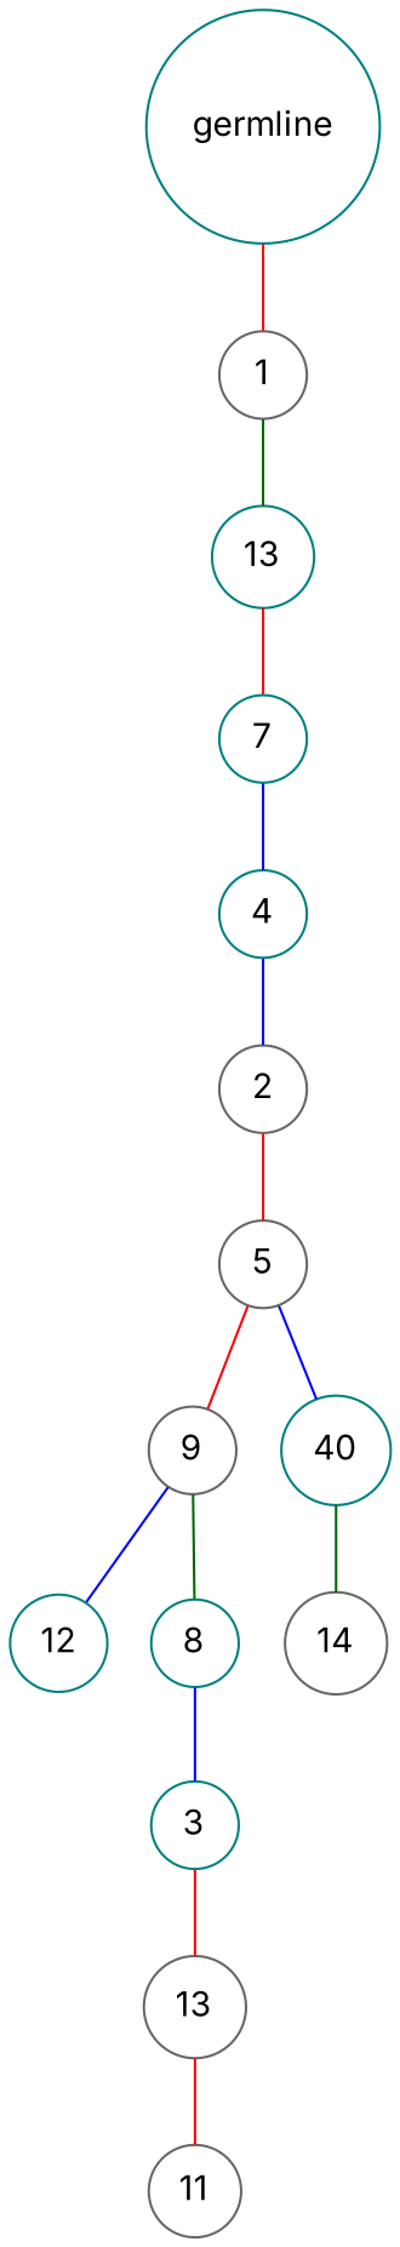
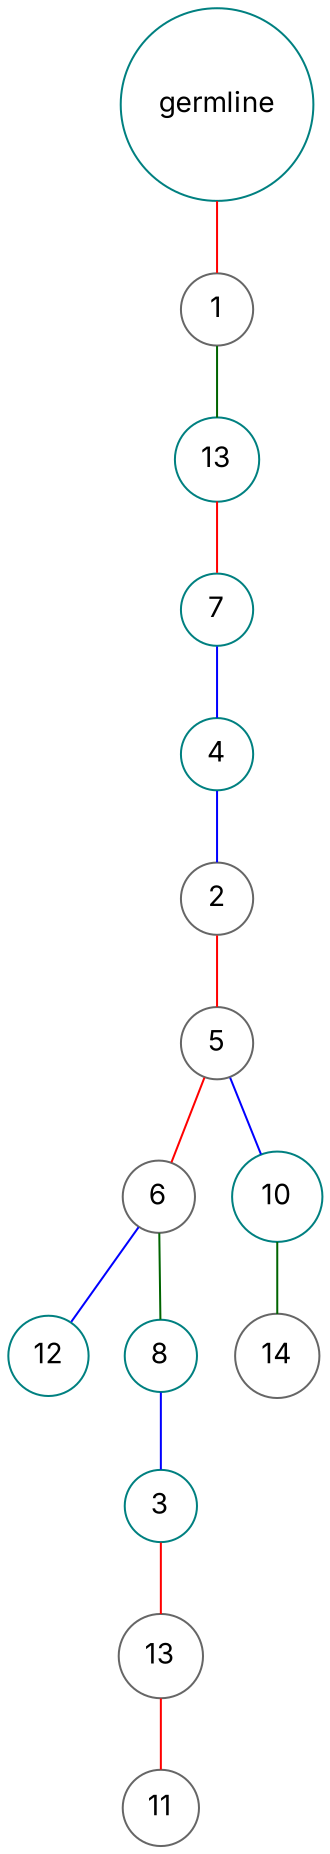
  graph {
    fontname=Inter
    rankdir=UD
    splines=line
    node [color=teal fontname=Inter shape=circle]
    edge [color=red fontname=Inter]
    n1 [label=germline]
    n2 [color=gray40 label=1]
    n3 [label=13]
    n4 [label=7]
    n5 [label=4]
    n6 [color=gray40 label=2]
    n7 [color=gray40 label=5]
-   n8 [color=gray40 label=9]
-   n9 [label=40]
+   n8 [color=gray40 label=6]
+   n9 [label=10]
    n10 [label=12]
    n11 [label=8]
    n12 [color=gray40 label=14]
    n13 [label=3]
    n14 [color=gray40 label=13]
    n15 [color=gray40 label=11]
    n1 -- n2
    n2 -- n3 [color=darkgreen]
    n3 -- n4
    n4 -- n5 [color=blue]
    n5 -- n6 [color=blue]
    n6 -- n7
    n7 -- n8
    n7 -- n9 [color=blue]
    n8 -- n10 [color=blue]
    n8 -- n11 [color=darkgreen]
    n9 -- n12 [color=darkgreen]
    n11 -- n13 [color=blue]
    n13 -- n14
    n14 -- n15
  }
